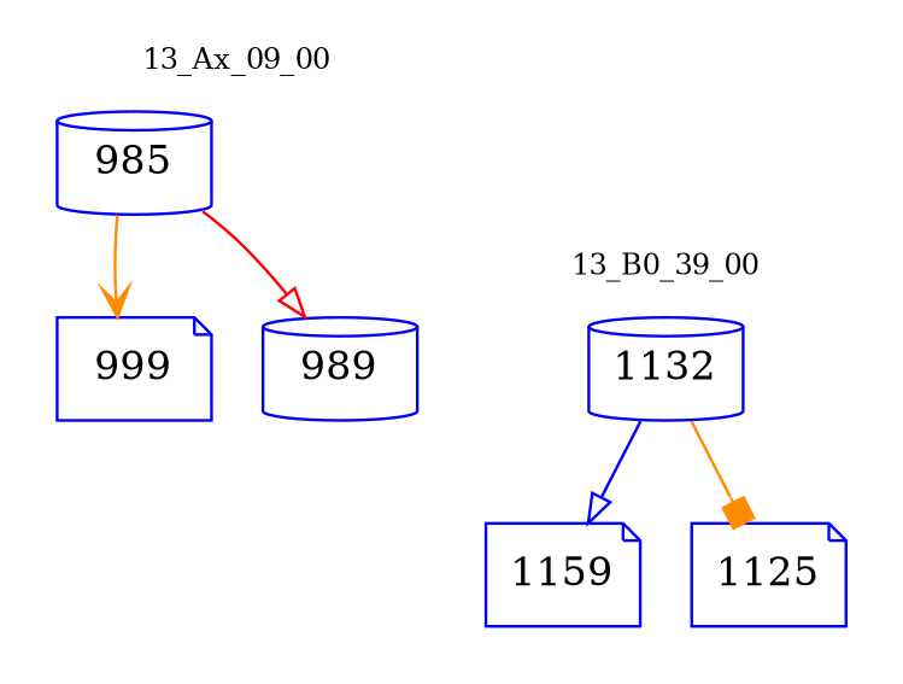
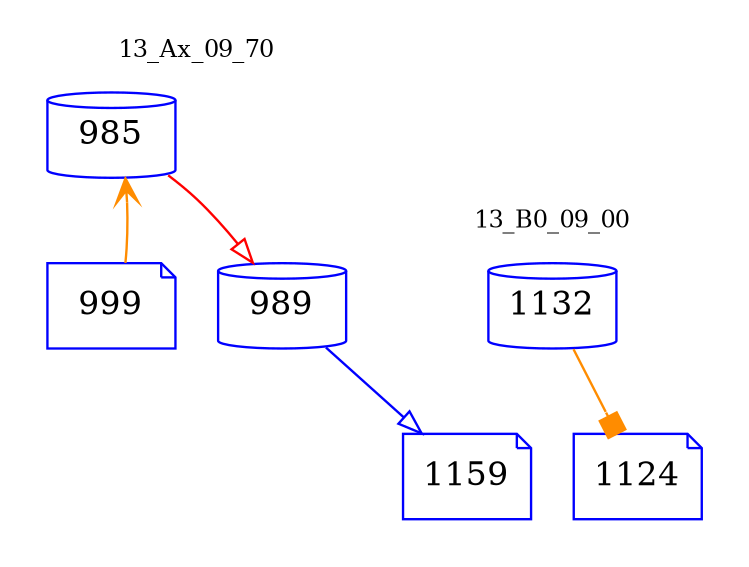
  digraph {
    node [color=blue shape=cylinder]
    edge [arrowhead=onormal color=darkorange]
    n1 [label=985]
    n2 [label=999 shape=note]
    n3 [label=989]
    n4 [label=1132]
-   n5 [label=1125 shape=note]
+   n5 [label=1124 shape=note]
    n6 [label=1159 shape=note]
    subgraph cluster_1 {
      color=white
      fontsize=10
-     label="13_Ax_09_00"
+     label="13_Ax_09_70"
      n1
      n2
      n3
    }
    subgraph cluster_2 {
      color=white
      fontsize=10
-     label="13_B0_39_00"
+     label="13_B0_09_00"
      n4
      n5
      n6
    }
-   n1 -> n2 [arrowhead=vee]
+   n2 -> n1 [arrowhead=vee]
    n1 -> n3 [color=red]
    n4 -> n5 [arrowhead=box]
-   n4 -> n6 [color=blue]
+   n3 -> n6 [color=blue]
  }
